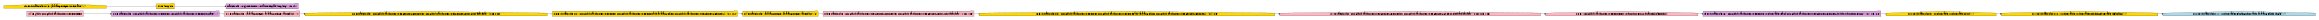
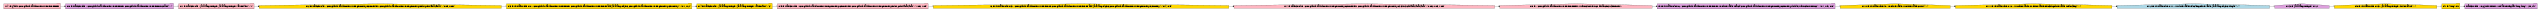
  digraph {
    rankdir=LR
    node [fillcolor=gold shape=folder style=filled]
    edge [arrowhead=dot]
    "r14 := @this: com.github.davidmoten.rtree.RTreeTest" [fillcolor=lightpink]
    "$r0 = staticinvoke <com.github.davidmoten.rtree.RTree: com.github.davidmoten.rtree.RTree create()>()" [fillcolor=plum]
    "$r1 = staticinvoke <java.lang.Integer: java.lang.Integer valueOf(int)>(1)" [fillcolor=lightpink]
    "$r2 = staticinvoke <com.github.davidmoten.rtree.geometry.Geometries: com.github.davidmoten.rtree.geometry.Point point(float,float)>(0.0F, 0.0F)" [shape=house]
    "$r3 = virtualinvoke $r0.<com.github.davidmoten.rtree.RTree: com.github.davidmoten.rtree.RTree add(java.lang.Object,com.github.davidmoten.rtree.geometry.Geometry)>($r1, $r2)"
    "$r4 = staticinvoke <java.lang.Integer: java.lang.Integer valueOf(int)>(2)"
    "$r5 = staticinvoke <com.github.davidmoten.rtree.geometry.Geometries: com.github.davidmoten.rtree.geometry.Point point(float,float)>(1.0F, 1.0F)" [fillcolor=lightpink]
    "r6 = virtualinvoke $r3.<com.github.davidmoten.rtree.RTree: com.github.davidmoten.rtree.RTree add(java.lang.Object,com.github.davidmoten.rtree.geometry.Geometry)>($r4, $r5)" [shape=house]
    "$r7 = staticinvoke <com.github.davidmoten.rtree.geometry.Geometries: com.github.davidmoten.rtree.geometry.Circle circle(float,float,float)>(0.0F, 0.0F, 1.0F)" [fillcolor=lightpink shape=house]
    "$r8 = <com.github.davidmoten.rtree.RTreeTest: rx.functions.Func2 distanceCircleToPoint>" [fillcolor=lightpink shape=house]
    "r9 = virtualinvoke r6.<com.github.davidmoten.rtree.RTree: rx.Observable search(com.github.davidmoten.rtree.geometry.Geometry,double,rx.functions.Func2)>($r7, 0.5, $r8)" [fillcolor=plum]
    "$r10 = virtualinvoke r9.<rx.Observable: rx.Observable count()>()" [shape=house]
    "$r11 = virtualinvoke $r10.<rx.Observable: rx.observables.BlockingObservable toBlocking()>()" [shape=house]
    "$r12 = virtualinvoke $r11.<rx.observables.BlockingObservable: java.lang.Object single()>()" [fillcolor=lightblue shape=house]
+   "$r13 = (java.lang.Integer) $r12" [fillcolor=plum shape=house]
    "$i0 = virtualinvoke $r13.<java.lang.Integer: int intValue()>()" [shape=house]
    "$l1 = (long) $i0"
    "staticinvoke <org.junit.Assert: void assertEquals(long,long)>(2L, $l1)" [fillcolor=plum]
    "r14 := @this: com.github.davidmoten.rtree.RTreeTest" -> "$r0 = staticinvoke <com.github.davidmoten.rtree.RTree: com.github.davidmoten.rtree.RTree create()>()"
    "$r0 = staticinvoke <com.github.davidmoten.rtree.RTree: com.github.davidmoten.rtree.RTree create()>()" -> "$r1 = staticinvoke <java.lang.Integer: java.lang.Integer valueOf(int)>(1)" [arrowhead=odot]
    "$r1 = staticinvoke <java.lang.Integer: java.lang.Integer valueOf(int)>(1)" -> "$r2 = staticinvoke <com.github.davidmoten.rtree.geometry.Geometries: com.github.davidmoten.rtree.geometry.Point point(float,float)>(0.0F, 0.0F)"
    "$r2 = staticinvoke <com.github.davidmoten.rtree.geometry.Geometries: com.github.davidmoten.rtree.geometry.Point point(float,float)>(0.0F, 0.0F)" -> "$r3 = virtualinvoke $r0.<com.github.davidmoten.rtree.RTree: com.github.davidmoten.rtree.RTree add(java.lang.Object,com.github.davidmoten.rtree.geometry.Geometry)>($r1, $r2)" [arrowhead=odot]
    "$r3 = virtualinvoke $r0.<com.github.davidmoten.rtree.RTree: com.github.davidmoten.rtree.RTree add(java.lang.Object,com.github.davidmoten.rtree.geometry.Geometry)>($r1, $r2)" -> "$r4 = staticinvoke <java.lang.Integer: java.lang.Integer valueOf(int)>(2)"
    "$r4 = staticinvoke <java.lang.Integer: java.lang.Integer valueOf(int)>(2)" -> "$r5 = staticinvoke <com.github.davidmoten.rtree.geometry.Geometries: com.github.davidmoten.rtree.geometry.Point point(float,float)>(1.0F, 1.0F)" [arrowhead=odot]
    "$r5 = staticinvoke <com.github.davidmoten.rtree.geometry.Geometries: com.github.davidmoten.rtree.geometry.Point point(float,float)>(1.0F, 1.0F)" -> "r6 = virtualinvoke $r3.<com.github.davidmoten.rtree.RTree: com.github.davidmoten.rtree.RTree add(java.lang.Object,com.github.davidmoten.rtree.geometry.Geometry)>($r4, $r5)" [arrowhead=odot]
    "r6 = virtualinvoke $r3.<com.github.davidmoten.rtree.RTree: com.github.davidmoten.rtree.RTree add(java.lang.Object,com.github.davidmoten.rtree.geometry.Geometry)>($r4, $r5)" -> "$r7 = staticinvoke <com.github.davidmoten.rtree.geometry.Geometries: com.github.davidmoten.rtree.geometry.Circle circle(float,float,float)>(0.0F, 0.0F, 1.0F)"
    "$r7 = staticinvoke <com.github.davidmoten.rtree.geometry.Geometries: com.github.davidmoten.rtree.geometry.Circle circle(float,float,float)>(0.0F, 0.0F, 1.0F)" -> "$r8 = <com.github.davidmoten.rtree.RTreeTest: rx.functions.Func2 distanceCircleToPoint>"
    "$r8 = <com.github.davidmoten.rtree.RTreeTest: rx.functions.Func2 distanceCircleToPoint>" -> "r9 = virtualinvoke r6.<com.github.davidmoten.rtree.RTree: rx.Observable search(com.github.davidmoten.rtree.geometry.Geometry,double,rx.functions.Func2)>($r7, 0.5, $r8)"
    "r9 = virtualinvoke r6.<com.github.davidmoten.rtree.RTree: rx.Observable search(com.github.davidmoten.rtree.geometry.Geometry,double,rx.functions.Func2)>($r7, 0.5, $r8)" -> "$r10 = virtualinvoke r9.<rx.Observable: rx.Observable count()>()" [arrowhead=odot]
    "$r10 = virtualinvoke r9.<rx.Observable: rx.Observable count()>()" -> "$r11 = virtualinvoke $r10.<rx.Observable: rx.observables.BlockingObservable toBlocking()>()"
    "$r11 = virtualinvoke $r10.<rx.Observable: rx.observables.BlockingObservable toBlocking()>()" -> "$r12 = virtualinvoke $r11.<rx.observables.BlockingObservable: java.lang.Object single()>()"
+   "$r12 = virtualinvoke $r11.<rx.observables.BlockingObservable: java.lang.Object single()>()" -> "$r13 = (java.lang.Integer) $r12" [arrowhead=odot]
+   "$r13 = (java.lang.Integer) $r12" -> "$i0 = virtualinvoke $r13.<java.lang.Integer: int intValue()>()" [arrowhead=odot]
    "$i0 = virtualinvoke $r13.<java.lang.Integer: int intValue()>()" -> "$l1 = (long) $i0" [arrowhead=odot]
    "$l1 = (long) $i0" -> "staticinvoke <org.junit.Assert: void assertEquals(long,long)>(2L, $l1)"
  }
